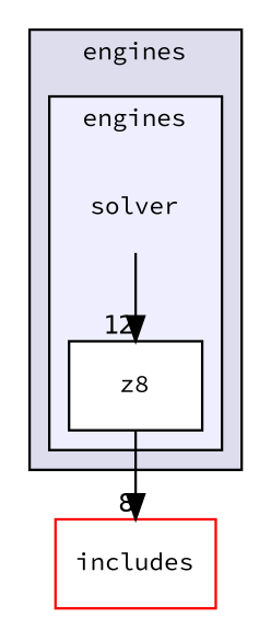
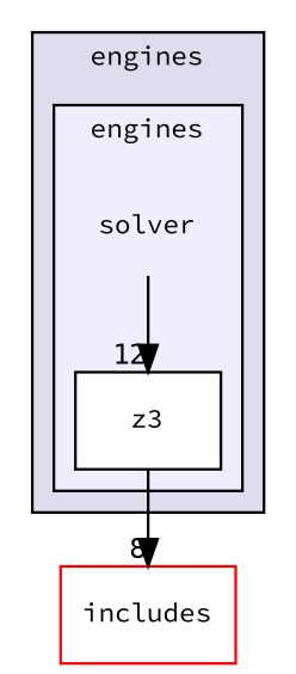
  digraph {
    compound=true
    fontname="Source Code Pro"
    node [fontname="Source Code Pro" fontsize=10 shape=box fillcolor=white style=filled]
    edge [fontname="Source Code Pro" labeldistance=1.5 labelfontname=Helvetica labelfontsize=10]
    n1 [label=solver shape=plaintext fillcolor="" style=""]
-   n2 [color=black label=z8]
+   n2 [color=black label=z3]
    n3 [color=red label=includes]
    subgraph cluster_1 {
      bgcolor="#ddddee"
      fontsize=10
      label=engines
      pencolor=black
      subgraph cluster_2 {
        bgcolor="#eeeeff"
        fontsize=10
        label=engines
        pencolor=black
        n1
        n2
      }
    }
    n1 -> n2 [headlabel=12]
    n2 -> n3 [headlabel=8]
  }
